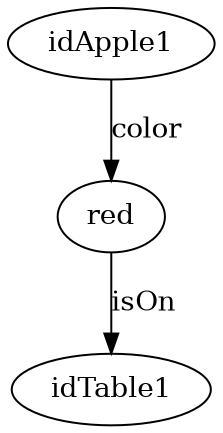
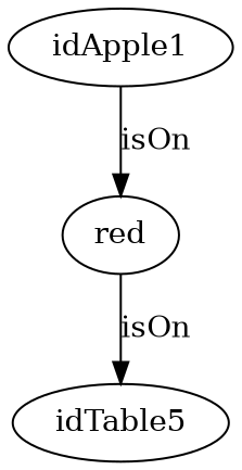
  digraph {
    idApple1
    red
-   idTable1
-   idApple1 -> red [label=color]
+   idTable1 [label=idTable5]
+   idApple1 -> red [label=isOn]
    red -> idTable1 [label=isOn]
  }
